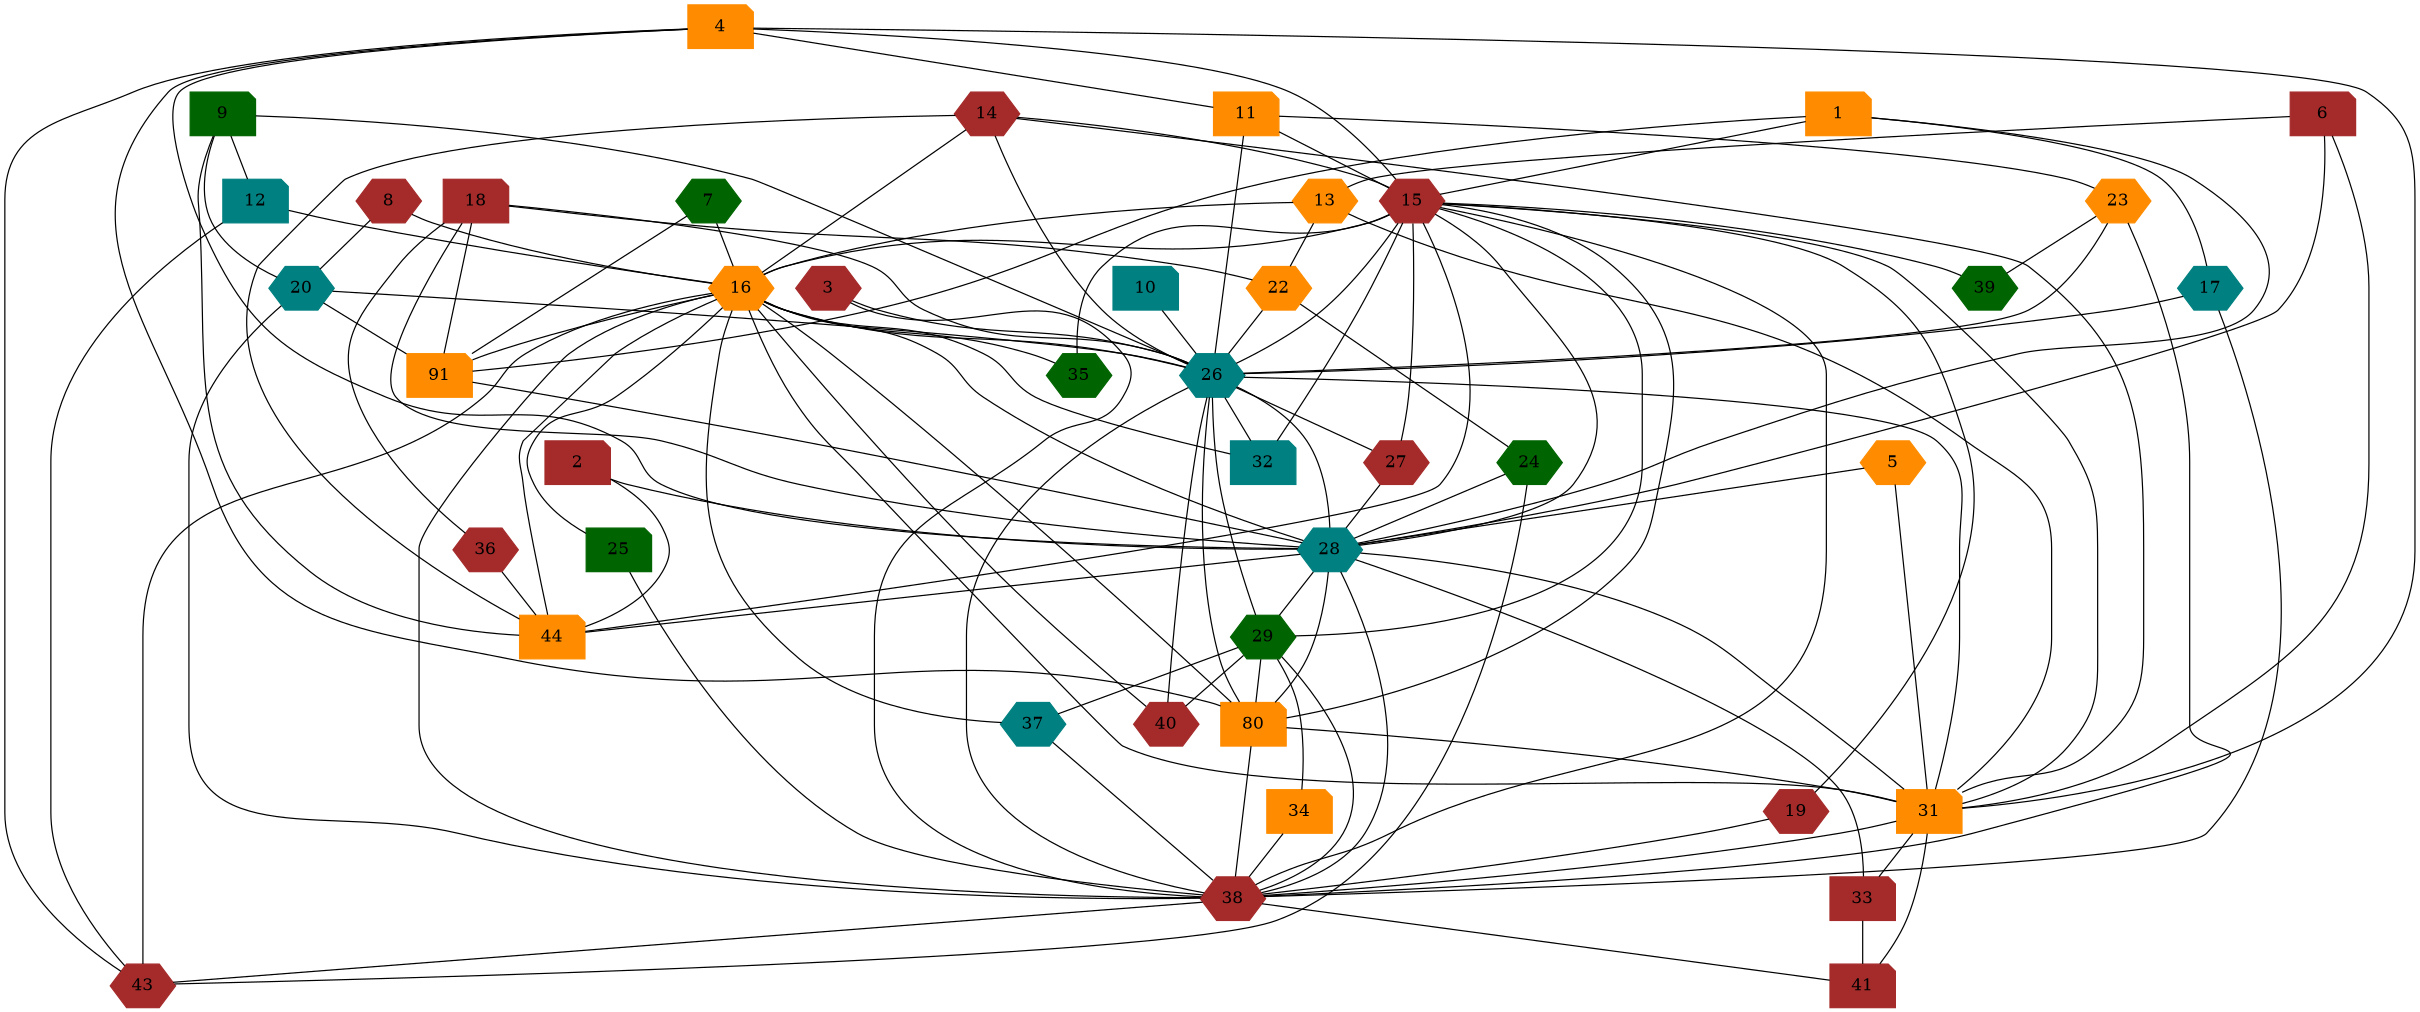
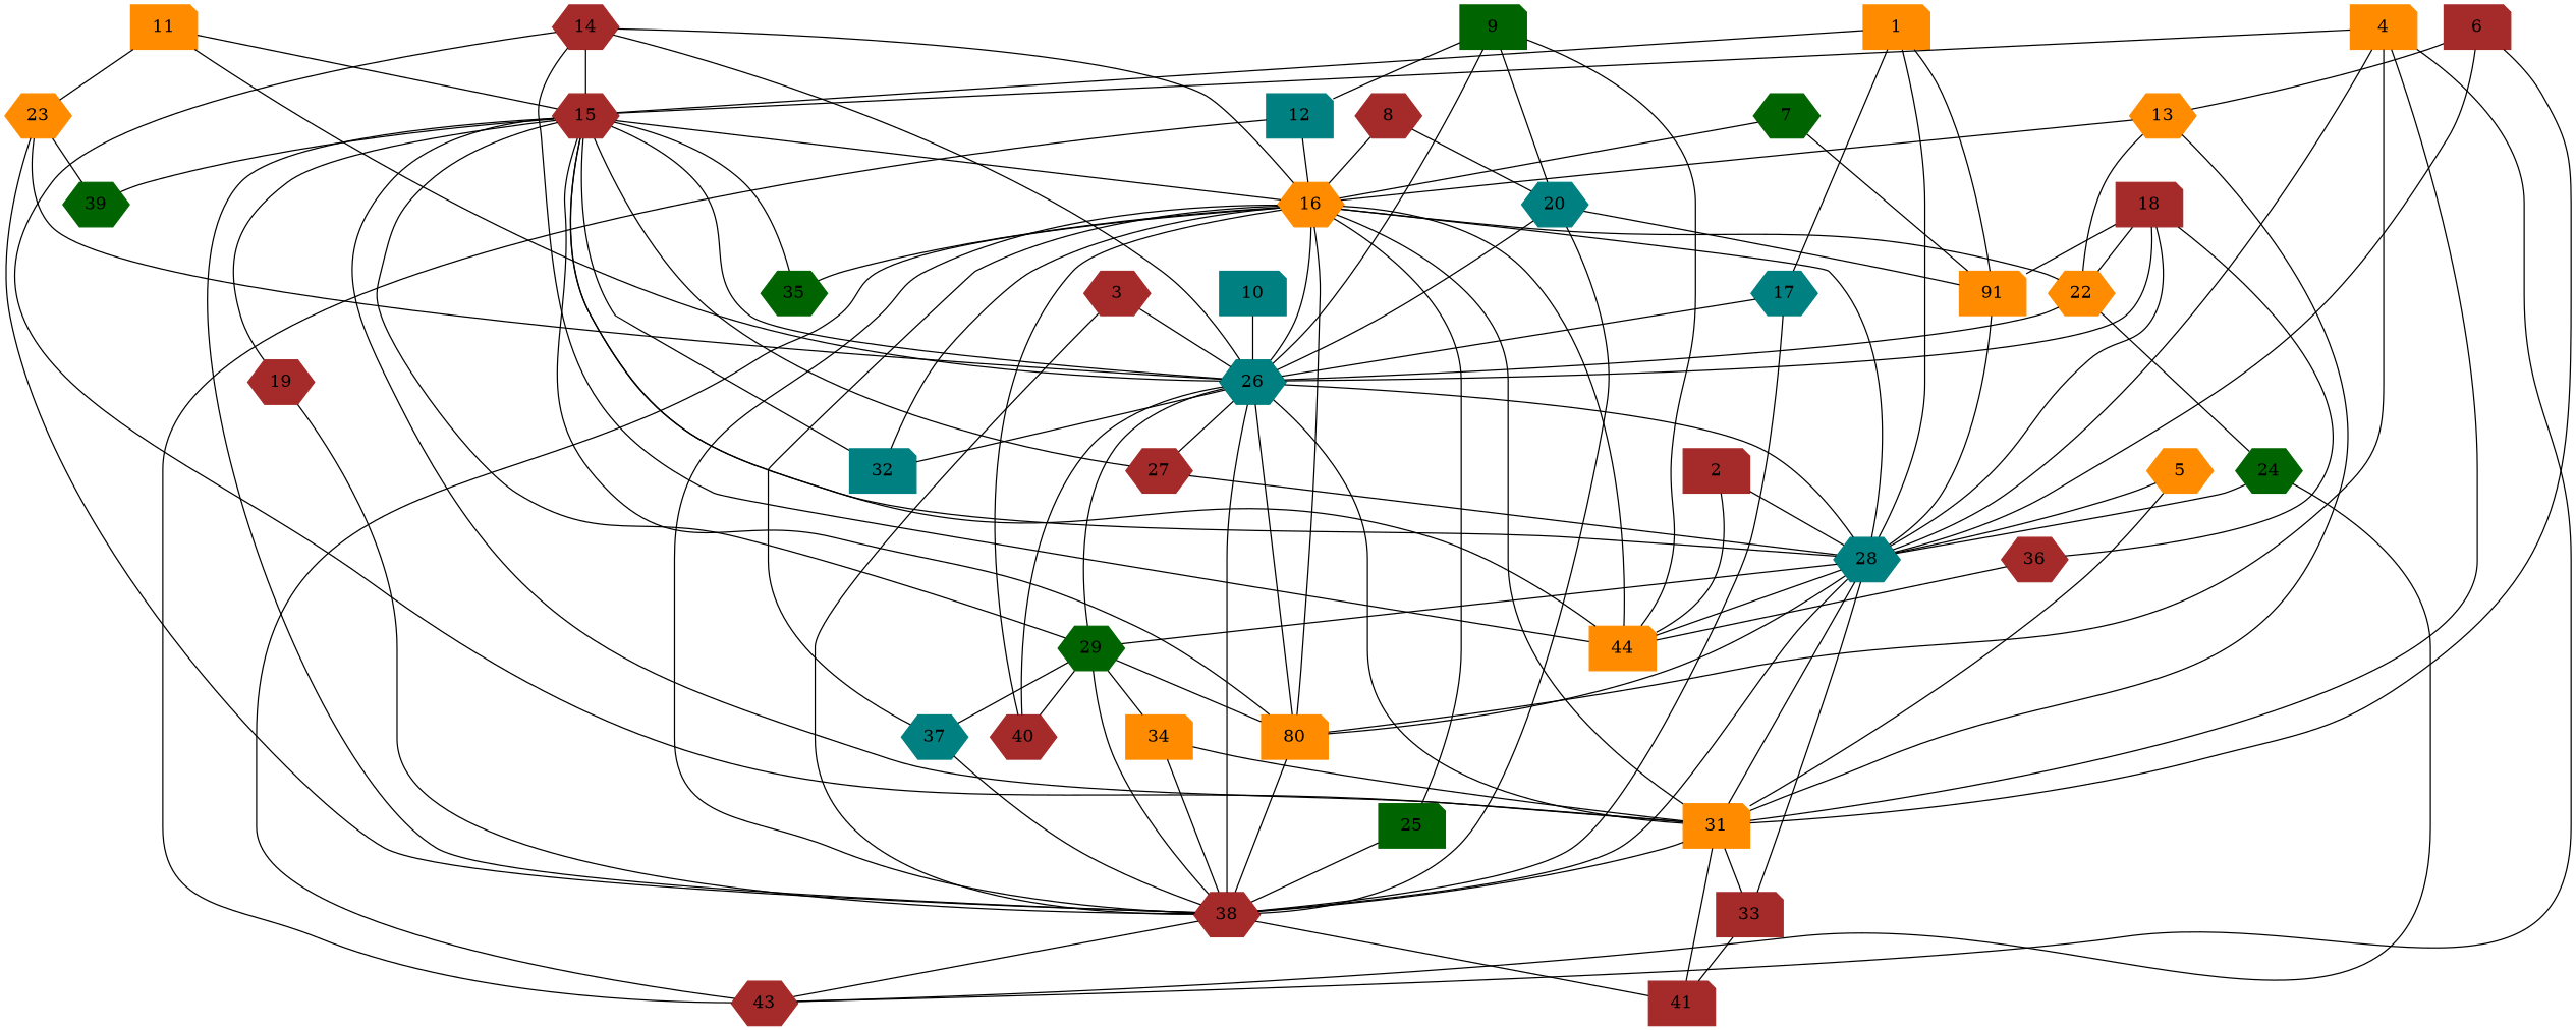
  graph {
    node [color=brown shape=hexagon style=filled]
    edge [weight=1.0]
    1 [color=darkorange shape=note]
    15
    17 [color=teal]
    n4 [color=darkorange label=91 shape=note]
    28 [color=teal]
    n6 [color=darkorange label=44 shape=note]
    26 [color=teal]
    38
    n9 [color=darkorange label=80 shape=note]
    31 [color=darkorange shape=note]
    16 [color=darkorange]
    19
    27
    29 [color=darkgreen]
    32 [color=teal shape=note]
    35 [color=darkgreen]
    39 [color=darkgreen]
    33 [shape=note]
    2 [shape=note]
    3
    40
    43
    41 [shape=note]
    4 [color=darkorange shape=note]
    11 [color=darkorange shape=note]
    23 [color=darkorange]
    5 [color=darkorange]
    6 [shape=note]
    13 [color=darkorange]
    22 [color=darkorange]
    7 [color=darkgreen]
    25 [color=darkgreen shape=note]
    37 [color=teal]
    8
    20 [color=teal]
    9 [color=darkgreen shape=note]
    12 [color=teal shape=note]
    10 [color=teal shape=note]
    24 [color=darkgreen]
    14
    34 [color=darkorange shape=note]
    18 [shape=note]
    36
    1 -- 15
    1 -- 17
    1 -- n4
    1 -- 28
    15 -- 28
    15 -- n6
    15 -- 26 [weight=2.0]
    15 -- 38 [weight=2.0]
    15 -- n9
    15 -- 31
    15 -- 16 [weight=4.0]
    15 -- 19
    15 -- 27
    15 -- 29
    15 -- 32 [weight=2.0]
    15 -- 35
    15 -- 39
    17 -- 26
    17 -- 38
    n4 -- 28
    28 -- n6
    28 -- 38 [weight=2.0]
    28 -- n9 [weight=2.0]
    28 -- 31
    28 -- 29
    28 -- 33
    26 -- 28 [weight=2.0]
    26 -- 38 [weight=5.0]
    26 -- n9 [weight=2.0]
    26 -- 31 [weight=2.0]
    26 -- 27
    26 -- 29
    26 -- 32
    26 -- 40
    38 -- 43
    38 -- 41
    n9 -- 38 [weight=3.0]
-   n9 -- 31
+   34 -- 31
    31 -- 38 [weight=2.0]
    31 -- 33
    31 -- 41
-   16 -- n4
+   16 -- 22
    16 -- 28 [weight=2.0]
    16 -- n6
    16 -- 26 [weight=4.0]
    16 -- 38 [weight=5.0]
    16 -- n9 [weight=3.0]
    16 -- 31 [weight=2.0]
    16 -- 32
    16 -- 35
    16 -- 40
    16 -- 43 [weight=2.0]
    16 -- 25
    16 -- 37
    19 -- 38
    27 -- 28
    29 -- 38 [weight=2.0]
    29 -- n9
    29 -- 40
    29 -- 37
    29 -- 34
    33 -- 41
    2 -- 28
    2 -- n6
    3 -- 26
    3 -- 38
    4 -- 15
    4 -- 28
    4 -- n9
    4 -- 31
    4 -- 43
-   4 -- 11
    11 -- 15
    11 -- 26
    11 -- 23
    23 -- 26
    23 -- 38
    23 -- 39
    5 -- 28
    5 -- 31
    6 -- 28
    6 -- 31
    6 -- 13
    13 -- 31
    13 -- 16
    13 -- 22
    22 -- 26
    22 -- 24
    7 -- n4
    7 -- 16
    25 -- 38
    37 -- 38
    8 -- 16
    8 -- 20
    20 -- n4
    20 -- 26
    20 -- 38
    9 -- n6
    9 -- 26
    9 -- 20
    9 -- 12
    12 -- 16
    12 -- 43
    10 -- 26
    24 -- 28
    24 -- 43
    14 -- 15
    14 -- n6
    14 -- 26
    14 -- 31
    14 -- 16
    34 -- 38
    18 -- n4
    18 -- 28
    18 -- 26
    18 -- 22
    18 -- 36
    36 -- n6
  }
